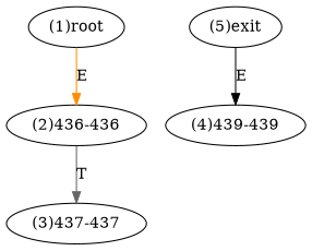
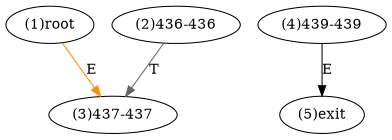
  digraph {
    n1 [label="(1)root"]
    n2 [label="(2)436-436"]
    n3 [label="(3)437-437"]
    n4 [label="(4)439-439"]
    n5 [label="(5)exit"]
-   n1 -> n2 [color=darkorange label=E]
+   n1 -> n3 [color=darkorange label=E]
    n2 -> n3 [color=gray40 label=T]
-   n5 -> n4 [color=black label=E]
+   n4 -> n5 [color=black label=E]
  }
